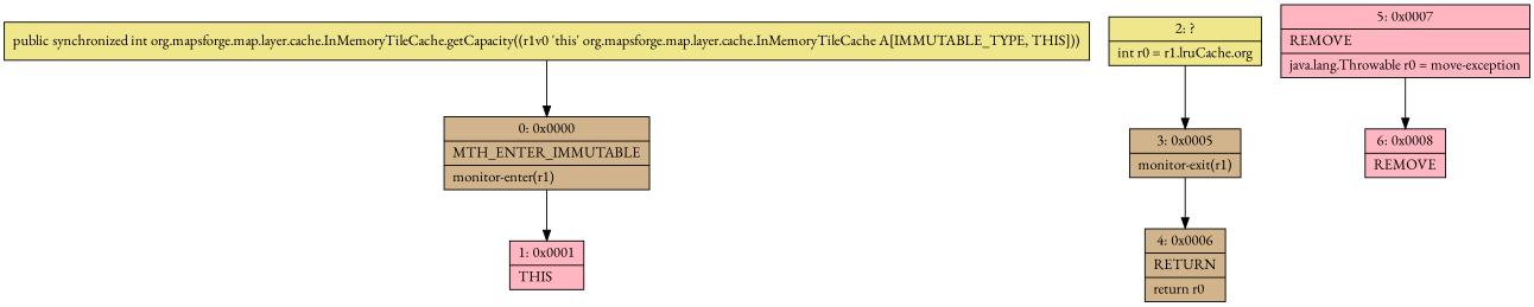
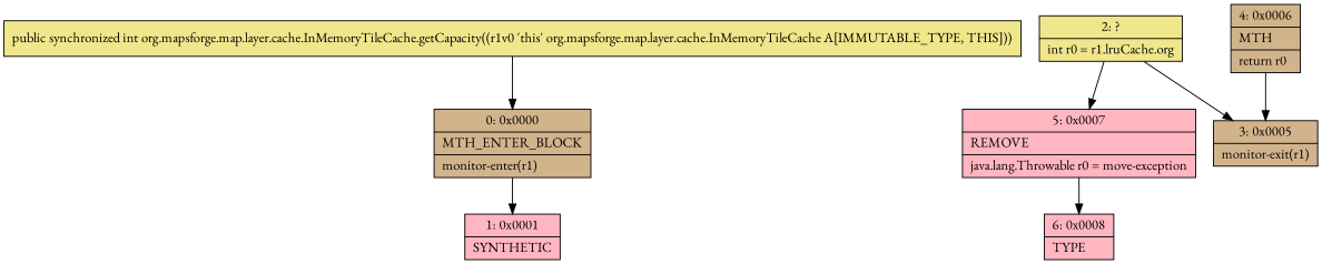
  digraph {
    fontname="EB Garamond"
    node [fillcolor=tan fontname="EB Garamond" shape=record style=filled]
    edge [fontname="EB Garamond"]
-   n1 [label="{0\:\ 0x0000|MTH_ENTER_IMMUTABLE\l|monitor\-enter(r1)\l}"]
-   n2 [fillcolor=lightpink label="{1\:\ 0x0001|THIS\l}"]
+   n1 [label="{0\:\ 0x0000|MTH_ENTER_BLOCK\l|monitor\-enter(r1)\l}"]
+   n2 [fillcolor=lightpink label="{1\:\ 0x0001|SYNTHETIC\l}"]
    n3 [fillcolor=khaki label="{2\:\ ?|int r0 = r1.lruCache.org\l}"]
    n4 [fillcolor=lightpink label="{5\:\ 0x0007|REMOVE\l|java.lang.Throwable r0 = move\-exception\l}"]
    n5 [label="{3\:\ 0x0005|monitor\-exit(r1)\l}"]
-   n6 [fillcolor=lightpink label="{6\:\ 0x0008|REMOVE\l}"]
-   n7 [label="{4\:\ 0x0006|RETURN\l|return r0\l}"]
+   n6 [fillcolor=lightpink label="{6\:\ 0x0008|TYPE\l}"]
+   n7 [label="{4\:\ 0x0006|MTH\l|return r0\l}"]
    n8 [fillcolor=khaki label="{public synchronized int org.mapsforge.map.layer.cache.InMemoryTileCache.getCapacity((r1v0 'this' org.mapsforge.map.layer.cache.InMemoryTileCache A[IMMUTABLE_TYPE, THIS])) }"]
    n1 -> n2
+   n3 -> n4
    n3 -> n5
    n4 -> n6
-   n5 -> n7
+   n7 -> n5
    n8 -> n1
  }
